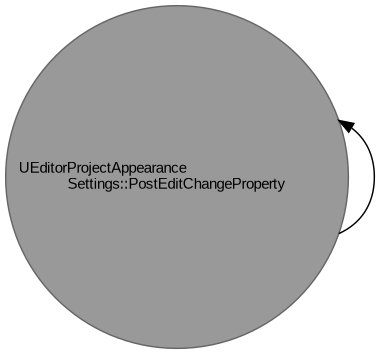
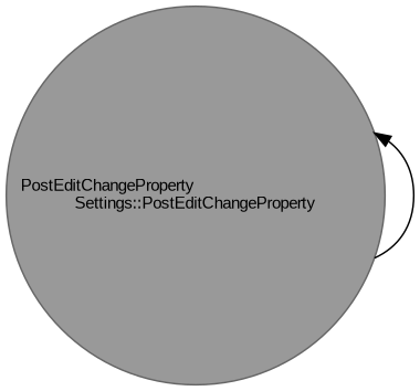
  digraph {
    rankdir=TB
    fontname="Liberation Sans"
-   n1 [color=gray40 fillcolor=grey60 fontcolor=black fontname="Liberation Sans" fontsize=10 height=0.2 label="UEditorProjectAppearance\lSettings::PostEditChangeProperty" shape=circle style=filled width=0.4]
+   n1 [color=gray40 fillcolor=grey60 fontcolor=black fontname="Liberation Sans" fontsize=10 height=0.2 label="PostEditChangeProperty\lSettings::PostEditChangeProperty" shape=circle style=filled width=0.4]
    n1 -> n1 [color=black dir=back fontname="Liberation Sans" fontsize=10 labelfontname=Helvetica labelfontsize=10 style=solid]
  }
